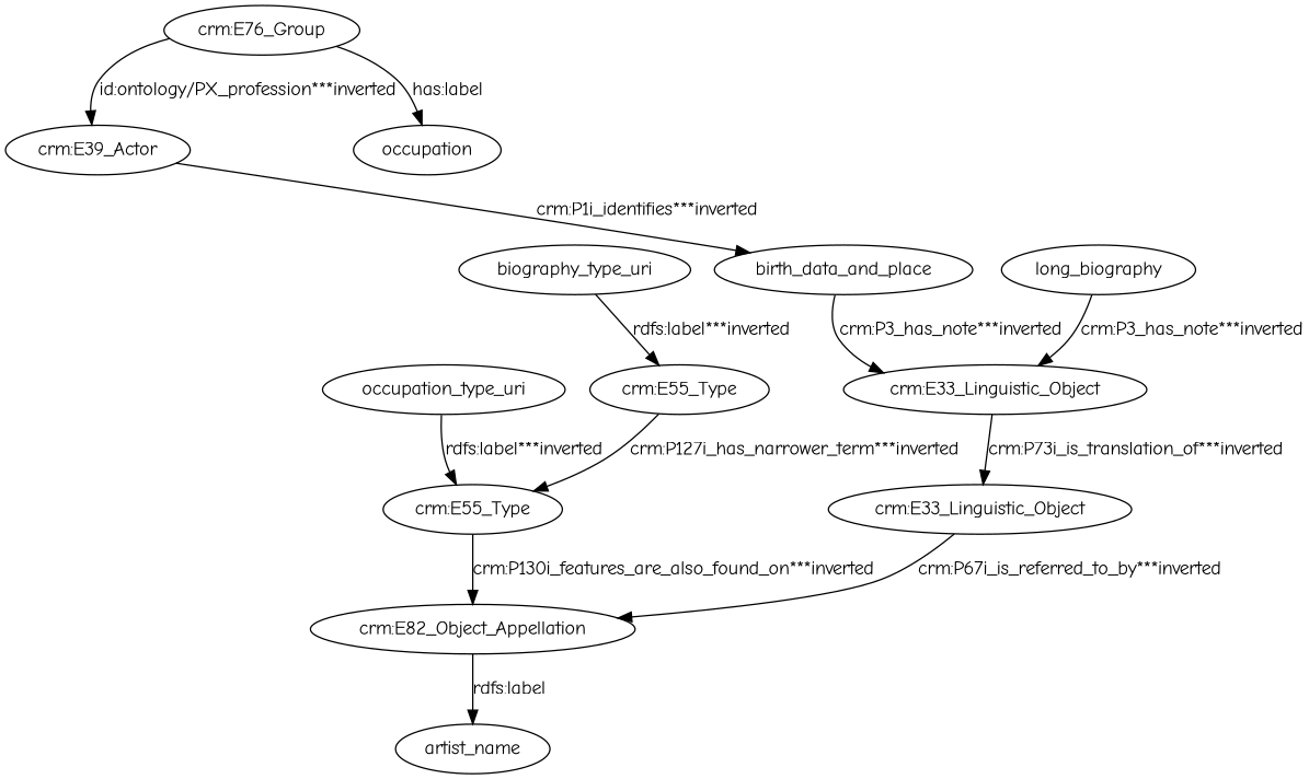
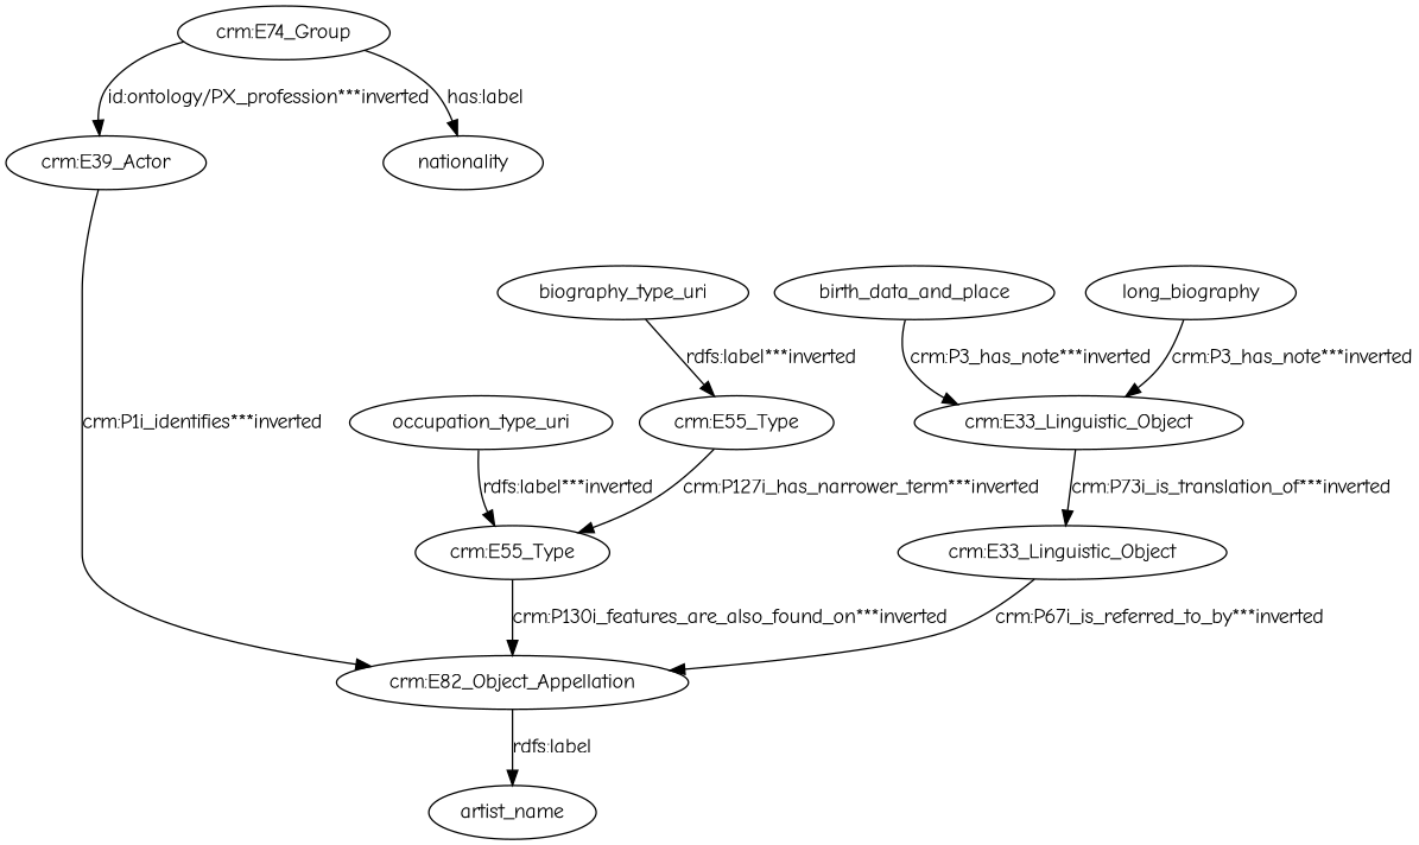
  digraph {
    fontname="Comic Neue"
    node [fontname="Comic Neue" type=class_uri]
    edge [fontname="Comic Neue" type=st_property_uri]
    n1 [label=biography_type_uri type=attribute_name]
    n2 [label="crm:E55_Type"]
    n3 [label="crm:E55_Type"]
    n4 [label="crm:E82_Object_Appellation"]
    n5 [label=birth_data_and_place type=attribute_name]
    n6 [label="crm:E33_Linguistic_Object"]
    n7 [label="crm:E33_Linguistic_Object"]
    n8 [label=artist_name type=attribute_name]
    n9 [label="crm:E39_Actor"]
-   n10 [label="crm:E76_Group"]
-   n11 [label=occupation type=attribute_name]
+   n10 [label="crm:E74_Group"]
+   n11 [label=nationality type=attribute_name]
    n12 [label=long_biography type=attribute_name]
    n13 [label=occupation_type_uri type=attribute_name]
    n1 -> n2 [label="rdfs:label***inverted"]
    n2 -> n3 [label="crm:P127i_has_narrower_term***inverted" type=direct_property_uri]
    n3 -> n4 [label="crm:P130i_features_are_also_found_on***inverted" type=inherited]
    n4 -> n8 [label="rdfs:label"]
    n5 -> n6 [label="crm:P3_has_note***inverted"]
    n6 -> n7 [label="crm:P73i_is_translation_of***inverted" type=direct_property_uri]
    n7 -> n4 [label="crm:P67i_is_referred_to_by***inverted" type=inherited]
-   n9 -> n5 [label="crm:P1i_identifies***inverted" type=inherited]
+   n9 -> n4 [label="crm:P1i_identifies***inverted" type=inherited]
    n10 -> n9 [label="id:ontology/PX_profession***inverted" type=direct_property_uri]
    n10 -> n11 [label="has:label"]
    n12 -> n6 [label="crm:P3_has_note***inverted"]
    n13 -> n3 [label="rdfs:label***inverted"]
  }
